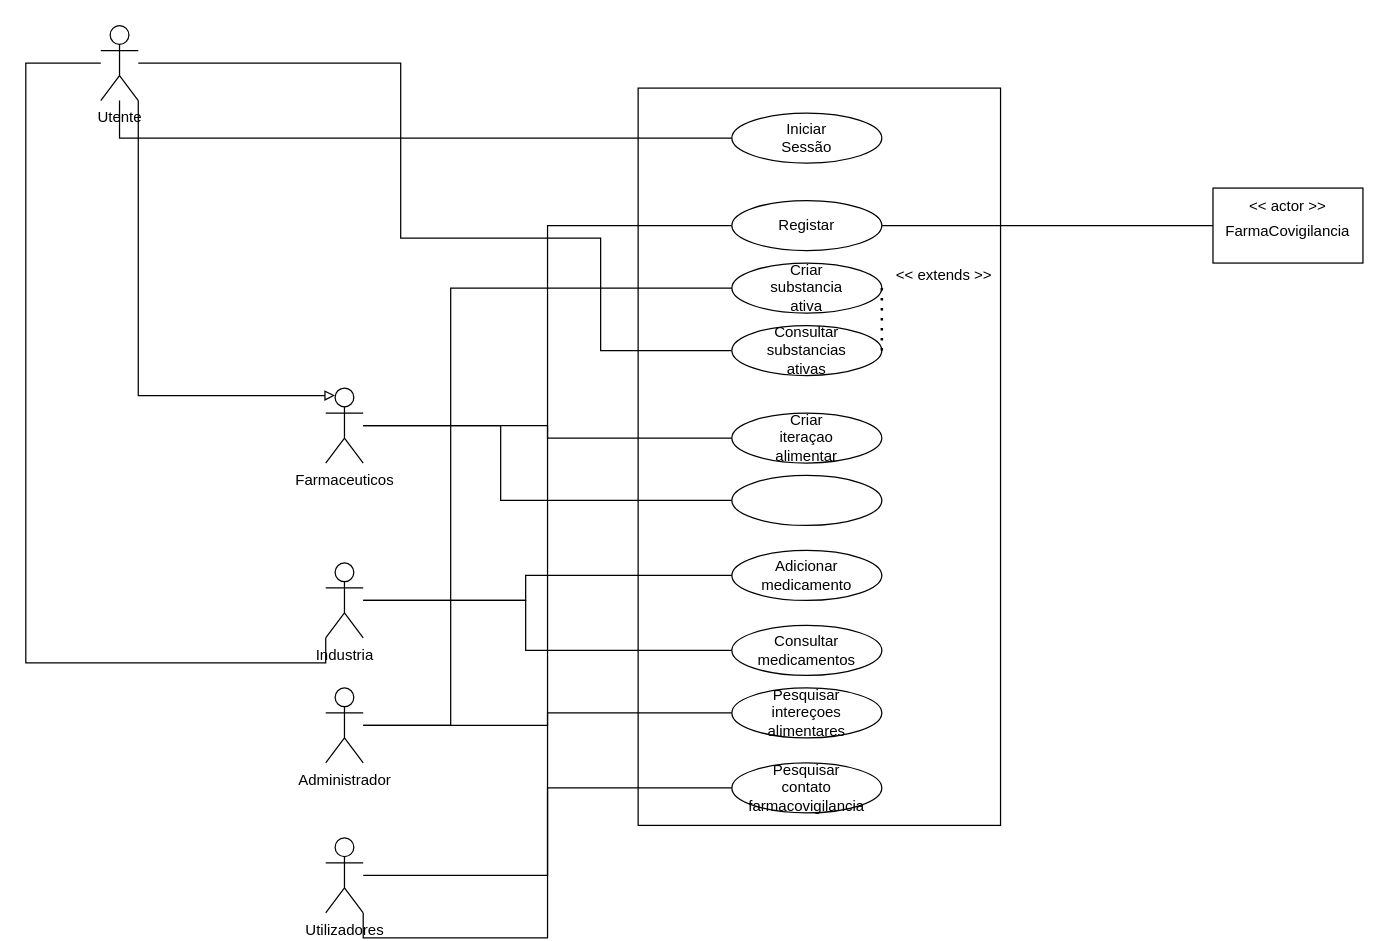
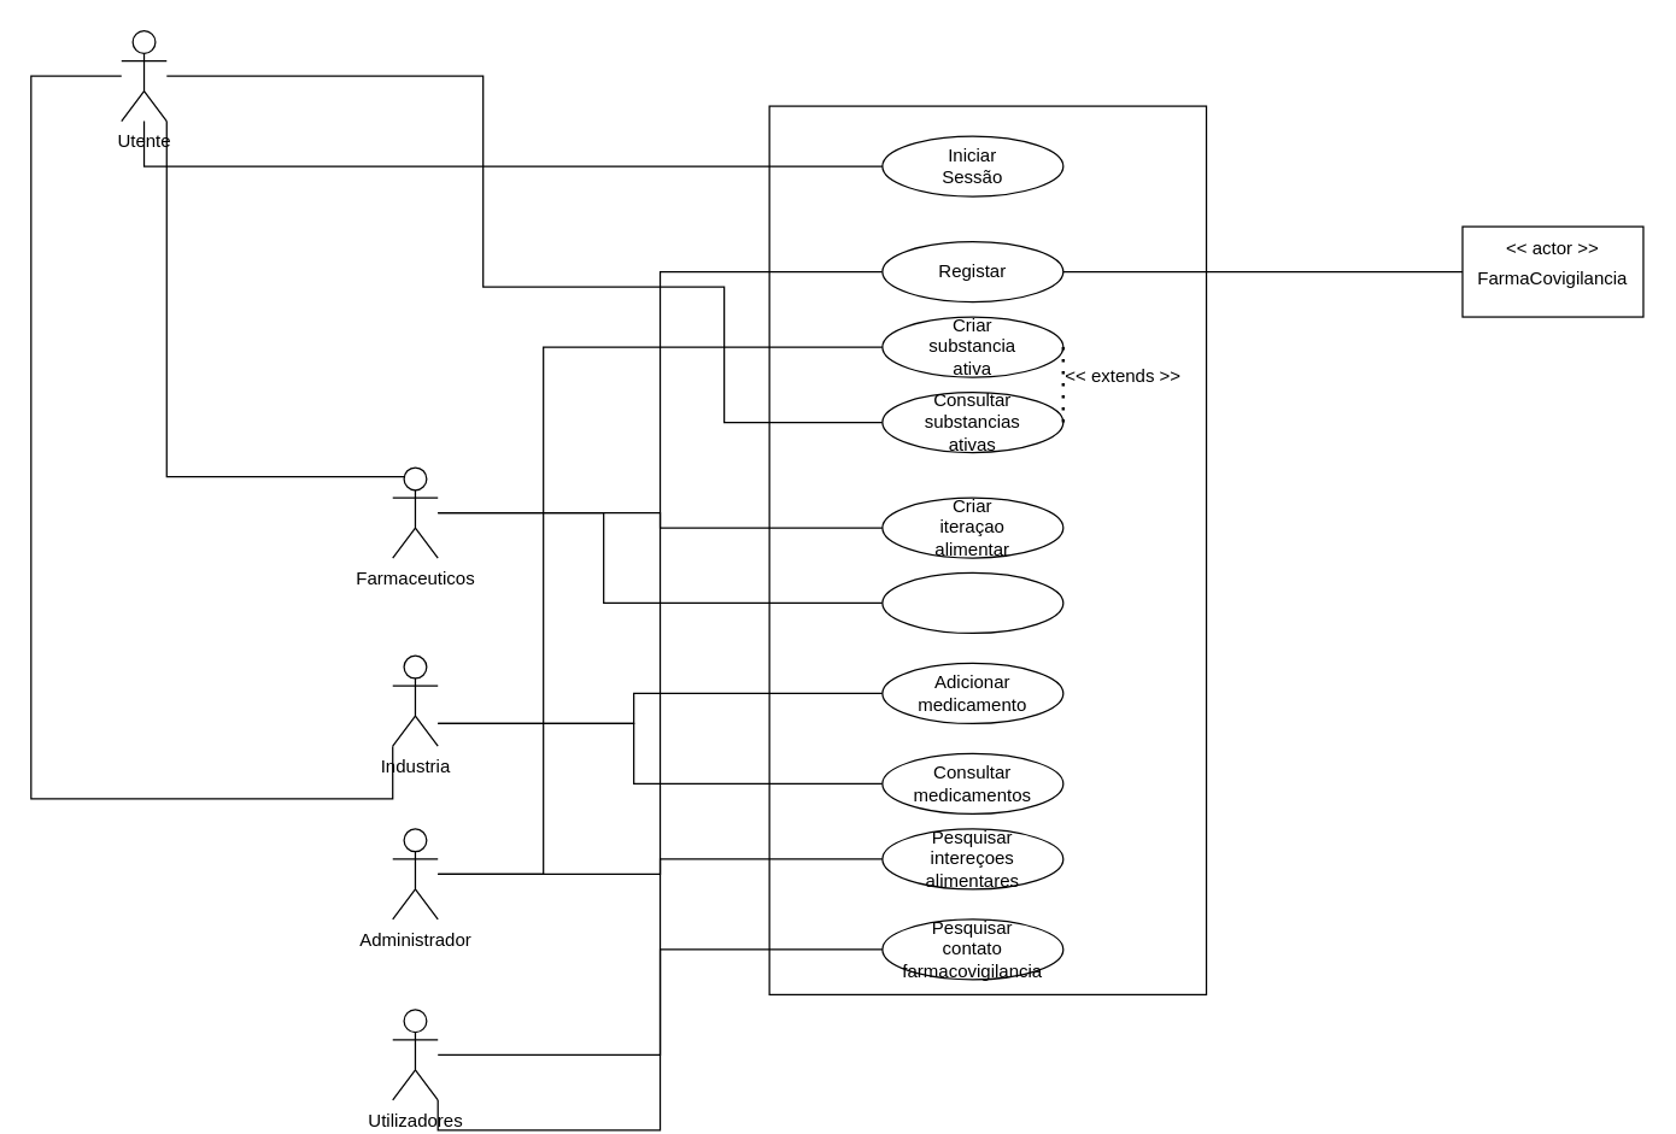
  <mxCell id="0" />
  <mxCell id="1" parent="0" />
  <mxCell id="2" value="" style="rounded=0;whiteSpace=wrap;html=1;" vertex="1" parent="1"><mxGeometry x="510" y="70" width="290" height="590" as="geometry" /></mxCell>
  <mxCell id="3" style="edgeStyle=orthogonalEdgeStyle;rounded=0;orthogonalLoop=1;jettySize=auto;html=1;entryX=1;entryY=0.5;entryDx=0;entryDy=0;endArrow=none;endFill=0;" edge="1" parent="1" source="4" target="18"><mxGeometry relative="1" as="geometry" /></mxCell>
  <mxCell id="4" value="" style="rounded=0;whiteSpace=wrap;html=1;" vertex="1" parent="1"><mxGeometry x="970" y="150" width="120" height="60" as="geometry" /></mxCell>
  <mxCell id="5" style="edgeStyle=orthogonalEdgeStyle;rounded=0;orthogonalLoop=1;jettySize=auto;html=1;endArrow=none;endFill=0;" edge="1" parent="1" source="7" target="24"><mxGeometry relative="1" as="geometry" /></mxCell>
  <mxCell id="6" style="edgeStyle=orthogonalEdgeStyle;rounded=0;orthogonalLoop=1;jettySize=auto;html=1;entryX=0;entryY=0.5;entryDx=0;entryDy=0;endArrow=none;endFill=0;" edge="1" parent="1" source="7" target="26"><mxGeometry relative="1" as="geometry"><Array as="points"><mxPoint x="400" y="340" /><mxPoint x="400" y="400" /></Array></mxGeometry></mxCell>
  <mxCell id="7" value="Farmaceuticos" style="shape=umlActor;verticalLabelPosition=bottom;verticalAlign=top;html=1;outlineConnect=0;" vertex="1" parent="1"><mxGeometry x="260" y="310" width="30" height="60" as="geometry" /></mxCell>
  <mxCell id="8" style="edgeStyle=orthogonalEdgeStyle;rounded=0;orthogonalLoop=1;jettySize=auto;html=1;entryX=0;entryY=0.5;entryDx=0;entryDy=0;endArrow=none;endFill=0;" edge="1" parent="1" source="10" target="27"><mxGeometry relative="1" as="geometry"><Array as="points"><mxPoint x="420" y="480" /><mxPoint x="420" y="460" /></Array></mxGeometry></mxCell>
  <mxCell id="9" style="edgeStyle=orthogonalEdgeStyle;rounded=0;orthogonalLoop=1;jettySize=auto;html=1;entryX=0;entryY=0.5;entryDx=0;entryDy=0;endArrow=none;endFill=0;" edge="1" parent="1" source="10" target="29"><mxGeometry relative="1" as="geometry"><Array as="points"><mxPoint x="420" y="480" /><mxPoint x="420" y="520" /></Array></mxGeometry></mxCell>
- <mxCell id="10" value="Industria" style="shape=umlActor;verticalLabelPosition=bottom;verticalAlign=top;html=1;outlineConnect=0;" vertex="1" parent="1"><mxGeometry x="260" y="450" width="30" height="60" as="geometry" /></mxCell>
+ <mxCell id="10" value="Industria" style="shape=umlActor;verticalLabelPosition=bottom;verticalAlign=top;html=1;outlineConnect=0;" vertex="1" parent="1"><mxGeometry x="260" y="435" width="30" height="60" as="geometry" /></mxCell>
  <mxCell id="11" style="edgeStyle=orthogonalEdgeStyle;rounded=0;orthogonalLoop=1;jettySize=auto;html=1;entryX=0;entryY=0.5;entryDx=0;entryDy=0;endArrow=none;endFill=0;" edge="1" parent="1" source="13" target="20"><mxGeometry relative="1" as="geometry"><Array as="points"><mxPoint x="360" y="580" /><mxPoint x="360" y="230" /></Array></mxGeometry></mxCell>
  <mxCell id="12" style="edgeStyle=orthogonalEdgeStyle;rounded=0;orthogonalLoop=1;jettySize=auto;html=1;entryX=0;entryY=0.5;entryDx=0;entryDy=0;endArrow=none;endFill=0;" edge="1" parent="1" source="13" target="18"><mxGeometry relative="1" as="geometry" /></mxCell>
  <mxCell id="13" value="Administrador&lt;br&gt;" style="shape=umlActor;verticalLabelPosition=bottom;verticalAlign=top;html=1;outlineConnect=0;" vertex="1" parent="1"><mxGeometry x="260" y="550" width="30" height="60" as="geometry" /></mxCell>
  <mxCell id="14" style="edgeStyle=orthogonalEdgeStyle;rounded=0;orthogonalLoop=1;jettySize=auto;html=1;entryX=0;entryY=0.5;entryDx=0;entryDy=0;endArrow=none;endFill=0;" edge="1" parent="1" source="15" target="22"><mxGeometry relative="1" as="geometry"><Array as="points"><mxPoint x="320" y="50" /><mxPoint x="320" y="190" /><mxPoint x="480" y="190" /><mxPoint x="480" y="280" /></Array></mxGeometry></mxCell>
  <mxCell id="15" value="Utente" style="shape=umlActor;verticalLabelPosition=bottom;verticalAlign=top;html=1;outlineConnect=0;" vertex="1" parent="1"><mxGeometry x="80" y="20" width="30" height="60" as="geometry" /></mxCell>
  <mxCell id="16" value="" style="ellipse;whiteSpace=wrap;html=1;" vertex="1" parent="1"><mxGeometry x="585" y="90" width="120" height="40" as="geometry" /></mxCell>
  <mxCell id="17" style="edgeStyle=orthogonalEdgeStyle;rounded=0;orthogonalLoop=1;jettySize=auto;html=1;endArrow=none;endFill=0;exitX=0;exitY=0.5;exitDx=0;exitDy=0;" edge="1" parent="1" source="16" target="15"><mxGeometry relative="1" as="geometry"><mxPoint x="615" y="70.059" as="sourcePoint" /></mxGeometry></mxCell>
  <mxCell id="18" value="" style="ellipse;whiteSpace=wrap;html=1;" vertex="1" parent="1"><mxGeometry x="585" y="160" width="120" height="40" as="geometry" /></mxCell>
  <mxCell id="19" value="Registar" style="text;html=1;strokeColor=none;fillColor=none;align=center;verticalAlign=middle;whiteSpace=wrap;rounded=0;" vertex="1" parent="1"><mxGeometry x="615" y="165" width="60" height="30" as="geometry" /></mxCell>
  <mxCell id="20" value="" style="ellipse;whiteSpace=wrap;html=1;" vertex="1" parent="1"><mxGeometry x="585" y="210" width="120" height="40" as="geometry" /></mxCell>
  <mxCell id="21" value="Criar substancia ativa" style="text;html=1;strokeColor=none;fillColor=none;align=center;verticalAlign=middle;whiteSpace=wrap;rounded=0;" vertex="1" parent="1"><mxGeometry x="615" y="215" width="60" height="30" as="geometry" /></mxCell>
  <mxCell id="22" value="" style="ellipse;whiteSpace=wrap;html=1;" vertex="1" parent="1"><mxGeometry x="585" y="260" width="120" height="40" as="geometry" /></mxCell>
  <mxCell id="23" value="Consultar substancias ativas" style="text;html=1;strokeColor=none;fillColor=none;align=center;verticalAlign=middle;whiteSpace=wrap;rounded=0;" vertex="1" parent="1"><mxGeometry x="615" y="265" width="60" height="30" as="geometry" /></mxCell>
  <mxCell id="24" value="" style="ellipse;whiteSpace=wrap;html=1;" vertex="1" parent="1"><mxGeometry x="585" y="330" width="120" height="40" as="geometry" /></mxCell>
  <mxCell id="25" value="Criar iteraçao alimentar" style="text;html=1;strokeColor=none;fillColor=none;align=center;verticalAlign=middle;whiteSpace=wrap;rounded=0;" vertex="1" parent="1"><mxGeometry x="615" y="335" width="60" height="30" as="geometry" /></mxCell>
  <mxCell id="26" value="" style="ellipse;whiteSpace=wrap;html=1;" vertex="1" parent="1"><mxGeometry x="585" y="380" width="120" height="40" as="geometry" /></mxCell>
  <mxCell id="27" value="" style="ellipse;whiteSpace=wrap;html=1;" vertex="1" parent="1"><mxGeometry x="585" y="440" width="120" height="40" as="geometry" /></mxCell>
  <mxCell id="28" value="Adicionar medicamento" style="text;html=1;strokeColor=none;fillColor=none;align=center;verticalAlign=middle;whiteSpace=wrap;rounded=0;" vertex="1" parent="1"><mxGeometry x="615" y="445" width="60" height="30" as="geometry" /></mxCell>
  <mxCell id="29" value="" style="ellipse;whiteSpace=wrap;html=1;" vertex="1" parent="1"><mxGeometry x="585" y="500" width="120" height="40" as="geometry" /></mxCell>
  <mxCell id="30" value="Consultar medicamentos" style="text;html=1;strokeColor=none;fillColor=none;align=center;verticalAlign=middle;whiteSpace=wrap;rounded=0;" vertex="1" parent="1"><mxGeometry x="615" y="505" width="60" height="30" as="geometry" /></mxCell>
  <mxCell id="31" value="" style="ellipse;whiteSpace=wrap;html=1;" vertex="1" parent="1"><mxGeometry x="585" y="550" width="120" height="40" as="geometry" /></mxCell>
  <mxCell id="32" value="Pesquisar intereçoes alimentares" style="text;html=1;strokeColor=none;fillColor=none;align=center;verticalAlign=middle;whiteSpace=wrap;rounded=0;" vertex="1" parent="1"><mxGeometry x="615" y="555" width="60" height="30" as="geometry" /></mxCell>
  <mxCell id="33" value="" style="ellipse;whiteSpace=wrap;html=1;" vertex="1" parent="1"><mxGeometry x="585" y="610" width="120" height="40" as="geometry" /></mxCell>
  <mxCell id="34" value="Pesquisar contato farmacovigilancia" style="text;html=1;strokeColor=none;fillColor=none;align=center;verticalAlign=middle;whiteSpace=wrap;rounded=0;" vertex="1" parent="1"><mxGeometry x="615" y="615" width="60" height="30" as="geometry" /></mxCell>
  <mxCell id="35" style="edgeStyle=orthogonalEdgeStyle;rounded=0;orthogonalLoop=1;jettySize=auto;html=1;entryX=0;entryY=0.5;entryDx=0;entryDy=0;endArrow=none;endFill=0;" edge="1" parent="1" source="36" target="31"><mxGeometry relative="1" as="geometry" /></mxCell>
  <mxCell id="36" value="Utilizadores" style="shape=umlActor;verticalLabelPosition=bottom;verticalAlign=top;html=1;outlineConnect=0;" vertex="1" parent="1"><mxGeometry x="260" y="670" width="30" height="60" as="geometry" /></mxCell>
  <mxCell id="37" style="edgeStyle=orthogonalEdgeStyle;rounded=0;orthogonalLoop=1;jettySize=auto;html=1;entryX=1;entryY=1;entryDx=0;entryDy=0;entryPerimeter=0;endArrow=none;endFill=0;" edge="1" parent="1" source="33" target="36"><mxGeometry relative="1" as="geometry" /></mxCell>
- <mxCell id="38" style="edgeStyle=orthogonalEdgeStyle;rounded=0;orthogonalLoop=1;jettySize=auto;html=1;entryX=0.25;entryY=0.1;entryDx=0;entryDy=0;entryPerimeter=0;endArrow=block;endFill=0;" edge="1" parent="1" source="15" target="7"><mxGeometry relative="1" as="geometry"><Array as="points"><mxPoint x="110" y="316" /></Array></mxGeometry></mxCell>
+ <mxCell id="38" style="edgeStyle=orthogonalEdgeStyle;rounded=0;orthogonalLoop=1;jettySize=auto;html=1;entryX=0.25;entryY=0.1;entryDx=0;entryDy=0;entryPerimeter=0;endArrow=none;endFill=0;" edge="1" parent="1" source="15" target="7"><mxGeometry relative="1" as="geometry"><Array as="points"><mxPoint x="110" y="316" /></Array></mxGeometry></mxCell>
  <mxCell id="39" style="edgeStyle=orthogonalEdgeStyle;rounded=0;orthogonalLoop=1;jettySize=auto;html=1;entryX=0;entryY=1;entryDx=0;entryDy=0;entryPerimeter=0;endArrow=none;endFill=0;" edge="1" parent="1" source="15" target="10"><mxGeometry relative="1" as="geometry"><Array as="points"><mxPoint x="20" y="50" /><mxPoint x="20" y="530" /><mxPoint x="260" y="530" /></Array></mxGeometry></mxCell>
  <mxCell id="40" value="Iniciar Sessão" style="text;html=1;strokeColor=none;fillColor=none;align=center;verticalAlign=middle;whiteSpace=wrap;rounded=0;" vertex="1" parent="1"><mxGeometry x="615" y="95" width="60" height="30" as="geometry" /></mxCell>
  <mxCell id="41" value="FarmaCovigilancia" style="text;html=1;strokeColor=none;fillColor=none;align=center;verticalAlign=middle;whiteSpace=wrap;rounded=0;" vertex="1" parent="1"><mxGeometry x="1000" y="170" width="60" height="30" as="geometry" /></mxCell>
  <mxCell id="42" value="&amp;lt;&amp;lt; actor &amp;gt;&amp;gt;" style="text;html=1;strokeColor=none;fillColor=none;align=center;verticalAlign=middle;whiteSpace=wrap;rounded=0;" vertex="1" parent="1"><mxGeometry x="990" y="150" width="80" height="30" as="geometry" /></mxCell>
  <mxCell id="43" value="" style="endArrow=none;dashed=1;html=1;dashPattern=1 3;strokeWidth=2;rounded=0;entryX=1;entryY=0.5;entryDx=0;entryDy=0;exitX=1;exitY=0.5;exitDx=0;exitDy=0;" edge="1" parent="1" source="22" target="20"><mxGeometry width="50" height="50" relative="1" as="geometry"><mxPoint x="790" y="390" as="sourcePoint" /><mxPoint x="840" y="340" as="targetPoint" /></mxGeometry></mxCell>
- <mxCell id="44" value="&amp;lt;&amp;lt; extends &amp;gt;&amp;gt;" style="text;html=1;strokeColor=none;fillColor=none;align=center;verticalAlign=middle;whiteSpace=wrap;rounded=0;" vertex="1" parent="1"><mxGeometry x="715" y="205" width="80" height="30" as="geometry" /></mxCell>
+ <mxCell id="44" value="&amp;lt;&amp;lt; extends &amp;gt;&amp;gt;" style="text;html=1;strokeColor=none;fillColor=none;align=center;verticalAlign=middle;whiteSpace=wrap;rounded=0;" vertex="1" parent="1"><mxGeometry x="705" y="235" width="80" height="30" as="geometry" /></mxCell>
